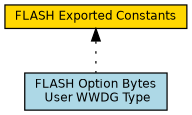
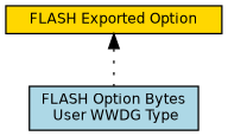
  digraph {
    rankdir=TB
    node [color=black fontname=Helvetica fontsize=10 shape=box style=filled]
    n1 [fillcolor=lightblue fontcolor=black height=0.2 label="FLASH Option Bytes\l User WWDG Type" width=0.4]
-   n2 [fillcolor=gold height=0.2 label="FLASH Exported Constants" width=0.4]
+   n2 [fillcolor=gold height=0.2 label="FLASH Exported Option" width=0.4]
    n2 -> n1 [dir=back fontname=Helvetica fontsize=10 labelfontname=Helvetica labelfontsize=10 shape=plaintext style=dotted]
  }
